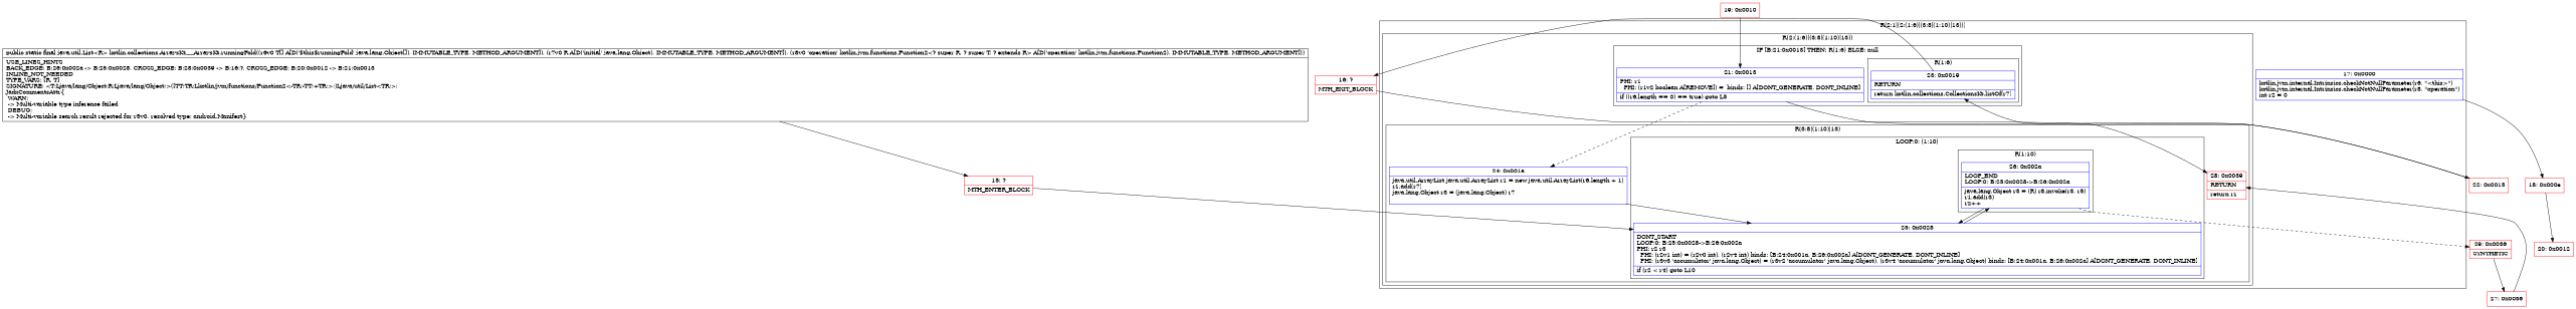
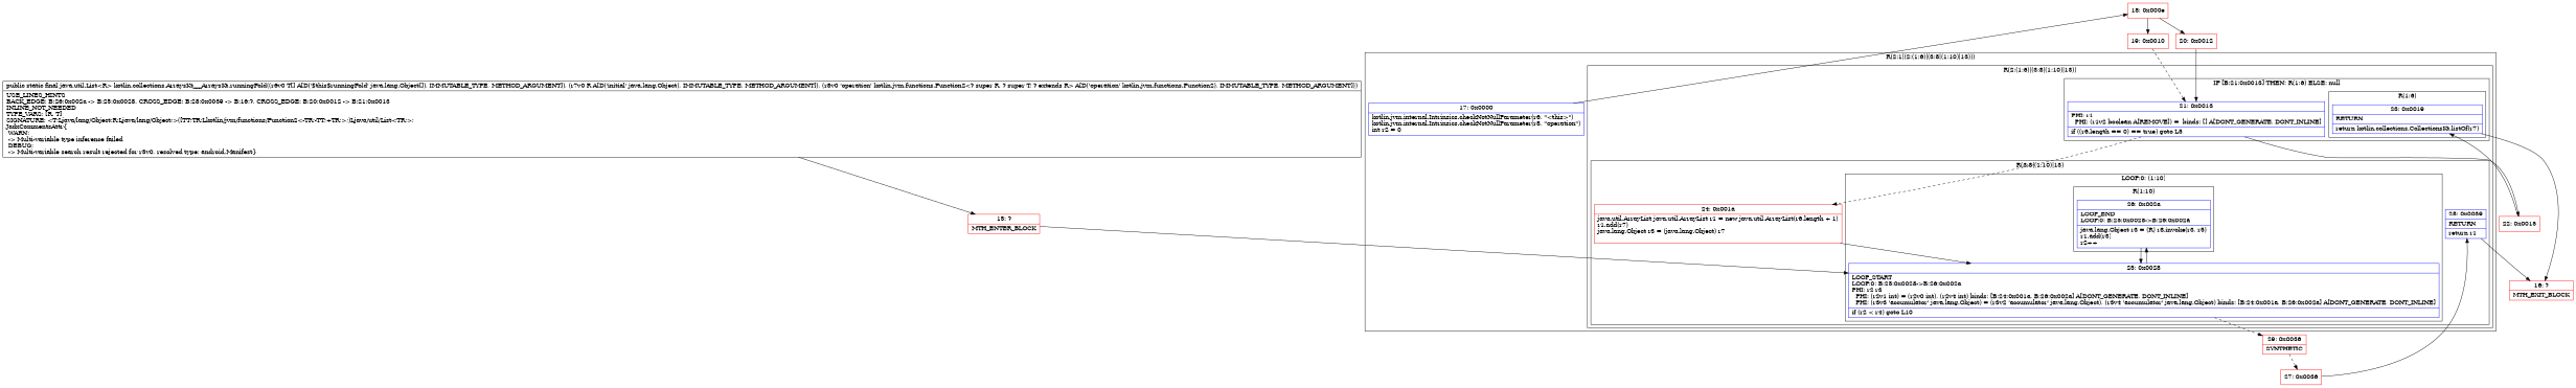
  digraph {
    node [color=red shape=record]
    n1 [color=blue label="{23\:\ 0x0019|RETURN\l|return kotlin.collections.CollectionsKt.listOf(r7)\l}"]
    n2 [color=blue label="{21\:\ 0x0013|PHI: r1 \l  PHI: (r1v2 boolean A[REMOVE]) =  binds: [] A[DONT_GENERATE, DONT_INLINE]\l|if ((r6.length == 0) == true) goto L5\l}"]
    n3 [color=blue label="{26\:\ 0x002a|LOOP_END\lLOOP:0: B:25:0x0028\-\>B:26:0x002a\l|java.lang.Object r3 = (R) r8.invoke(r3, r5)\lr1.add(r3)\lr2++\l}"]
-   n4 [color=blue label="{25\:\ 0x0028|DONT_START\lLOOP:0: B:25:0x0028\-\>B:26:0x002a\lPHI: r2 r3 \l  PHI: (r2v1 int) = (r2v0 int), (r2v4 int) binds: [B:24:0x001a, B:26:0x002a] A[DONT_GENERATE, DONT_INLINE]\l  PHI: (r3v3 'accumulator' java.lang.Object) = (r3v2 'accumulator' java.lang.Object), (r3v4 'accumulator' java.lang.Object) binds: [B:24:0x001a, B:26:0x002a] A[DONT_GENERATE, DONT_INLINE]\l|if (r2 \< r4) goto L10\l}"]
-   n5 [color=blue label="{24\:\ 0x001a|java.util.ArrayList java.util.ArrayList r1 = new java.util.ArrayList(r6.length + 1)\lr1.add(r7)\ljava.lang.Object r3 = (java.lang.Object) r7\l\l}"]
-   n6 [label="{28\:\ 0x0039|RETURN\l|return r1\l}"]
+   n4 [color=blue label="{25\:\ 0x0028|LOOP_START\lLOOP:0: B:25:0x0028\-\>B:26:0x002a\lPHI: r2 r3 \l  PHI: (r2v1 int) = (r2v0 int), (r2v4 int) binds: [B:24:0x001a, B:26:0x002a] A[DONT_GENERATE, DONT_INLINE]\l  PHI: (r3v3 'accumulator' java.lang.Object) = (r3v2 'accumulator' java.lang.Object), (r3v4 'accumulator' java.lang.Object) binds: [B:24:0x001a, B:26:0x002a] A[DONT_GENERATE, DONT_INLINE]\l|if (r2 \< r4) goto L10\l}"]
+   n5 [label="{24\:\ 0x001a|java.util.ArrayList java.util.ArrayList r1 = new java.util.ArrayList(r6.length + 1)\lr1.add(r7)\ljava.lang.Object r3 = (java.lang.Object) r7\l\l}"]
+   n6 [color=blue label="{28\:\ 0x0039|RETURN\l|return r1\l}"]
    n7 [color=blue label="{17\:\ 0x0000|kotlin.jvm.internal.Intrinsics.checkNotNullParameter(r6, \"\<this\>\")\lkotlin.jvm.internal.Intrinsics.checkNotNullParameter(r8, \"operation\")\lint r2 = 0\l}"]
    n8 [label="{16\:\ ?|MTH_EXIT_BLOCK\l}"]
    n9 [label="{22\:\ 0x0015}"]
    n10 [label="{29\:\ 0x0036|SYNTHETIC\l}"]
    n11 [label="{18\:\ 0x000e}"]
    n12 [label="{19\:\ 0x0010}"]
    n13 [label="{20\:\ 0x0012}"]
    n14 [label="{27\:\ 0x0036}"]
    n15 [label="{15\:\ ?|MTH_ENTER_BLOCK\l}"]
    n16 [label="{public static final java.util.List\<R\> kotlin.collections.ArraysKt___ArraysKt.runningFold((r6v0 T[] A[D('$this$runningFold' java.lang.Object[]), IMMUTABLE_TYPE, METHOD_ARGUMENT]), (r7v0 R A[D('initial' java.lang.Object), IMMUTABLE_TYPE, METHOD_ARGUMENT]), (r8v0 'operation' kotlin.jvm.functions.Function2\<? super R, ? super T, ? extends R\> A[D('operation' kotlin.jvm.functions.Function2), IMMUTABLE_TYPE, METHOD_ARGUMENT]))  | USE_LINES_HINTS\lBACK_EDGE: B:26:0x002a \-\> B:25:0x0028, CROSS_EDGE: B:28:0x0039 \-\> B:16:?, CROSS_EDGE: B:20:0x0012 \-\> B:21:0x0013\lINLINE_NOT_NEEDED\lTYPE_VARS: [R, T]\lSIGNATURE: \<T:Ljava\/lang\/Object;R:Ljava\/lang\/Object;\>([TT;TR;Lkotlin\/jvm\/functions\/Function2\<\-TR;\-TT;+TR;\>;)Ljava\/util\/List\<TR;\>;\lJadxCommentsAttr\{\l WARN: \l \-\> Multi\-variable type inference failed\l DEBUG: \l \-\> Multi\-variable search result rejected for r5v0, resolved type: android.Manifest\}\l}" color=""]
    subgraph cluster_1 {
      label="R(2:1|(2:(1:6)|(3:8|(1:10)|13)))"
      n7
      subgraph cluster_2 {
        label="R(2:(1:6)|(3:8|(1:10)|13))"
        subgraph cluster_3 {
          label="IF [B:21:0x0013] THEN: R(1:6) ELSE: null"
          n2
          subgraph cluster_4 {
            label="R(1:6)"
            n1
          }
        }
        subgraph cluster_5 {
          label="R(3:8|(1:10)|13)"
          n5
          n6
          subgraph cluster_6 {
            label="LOOP:0: (1:10)"
            n4
            subgraph cluster_7 {
              label="R(1:10)"
              n3
            }
          }
        }
      }
    }
    n1 -> n8
    n2 -> n5 [style=dashed]
    n2 -> n9
    n3 -> n4
    n4 -> n3
-   n3 -> n10 [style=dashed]
+   n4 -> n10 [style=dashed]
    n5 -> n4
-   n8 -> n6
+   n6 -> n8
    n7 -> n11
    n9 -> n1
-   n10 -> n14
+   n10 -> n14 [style=dashed]
+   n11 -> n12
    n11 -> n13
-   n12 -> n2
+   n12 -> n2 [style=dashed]
+   n13 -> n2
    n14 -> n6
    n15 -> n4
    n16 -> n15
  }
